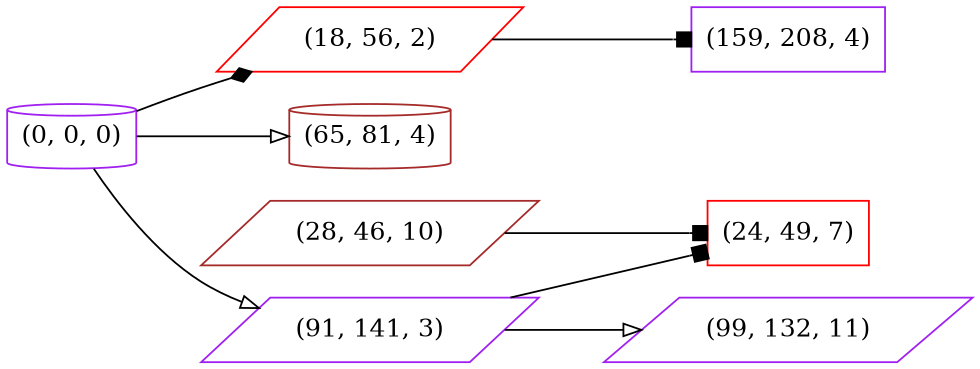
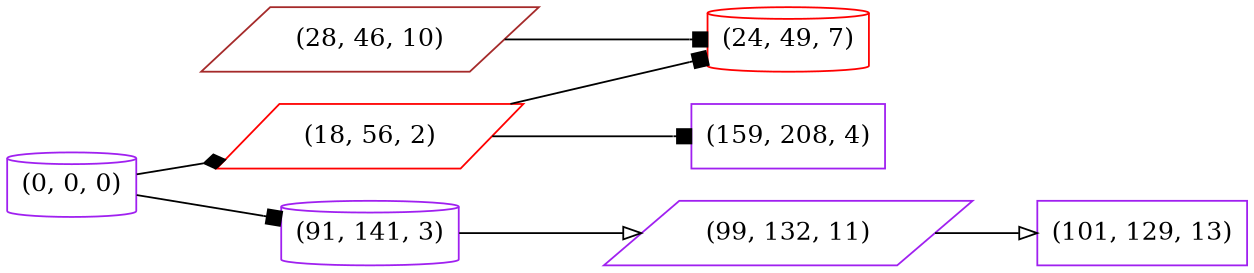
  digraph {
    rankdir=LR
    node [color=purple shape=cylinder]
    edge [arrowhead=onormal]
    "(18, 56, 2)" [color=red shape=parallelogram]
    "(0, 0, 0)"
-   "(65, 81, 4)" [color=brown]
-   "(91, 141, 3)" [shape=parallelogram]
+   "(91, 141, 3)"
    "(159, 208, 4)" [shape=box]
-   "(24, 49, 7)" [color=red shape=box]
+   "(24, 49, 7)" [color=red]
    "(99, 132, 11)" [shape=parallelogram]
    "(28, 46, 10)" [color=brown shape=parallelogram]
+   "(101, 129, 13)" [shape=box]
    "(18, 56, 2)" -> "(159, 208, 4)" [arrowhead=box]
-   "(91, 141, 3)" -> "(24, 49, 7)" [arrowhead=box]
+   "(18, 56, 2)" -> "(24, 49, 7)" [arrowhead=box]
    "(0, 0, 0)" -> "(18, 56, 2)" [arrowhead=diamond]
-   "(0, 0, 0)" -> "(65, 81, 4)"
-   "(0, 0, 0)" -> "(91, 141, 3)"
+   "(0, 0, 0)" -> "(91, 141, 3)" [arrowhead=box]
    "(91, 141, 3)" -> "(99, 132, 11)"
+   "(99, 132, 11)" -> "(101, 129, 13)"
    "(28, 46, 10)" -> "(24, 49, 7)" [arrowhead=box]
  }
